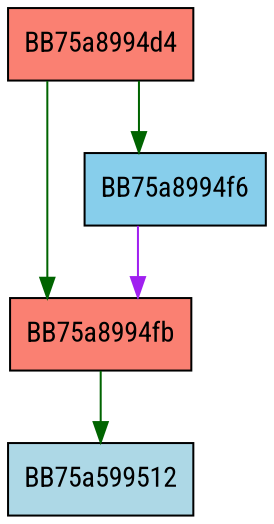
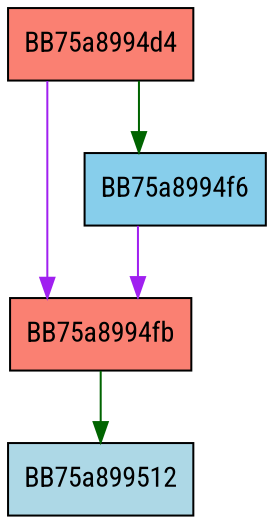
  digraph {
    fontname="Roboto Condensed"
    splines=ortho
    node [fillcolor=salmon fontname="Roboto Condensed" shape=box style=filled]
    edge [color=purple fontname="Roboto Condensed"]
    BB75a8994d4
    BB75a8994fb
    BB75a8994f6 [fillcolor=skyblue]
-   BB75a899512 [fillcolor=lightblue label=BB75a599512]
-   BB75a8994d4 -> BB75a8994fb [color=darkgreen]
+   BB75a899512 [fillcolor=lightblue]
+   BB75a8994d4 -> BB75a8994fb
    BB75a8994d4 -> BB75a8994f6 [color=darkgreen]
    BB75a8994fb -> BB75a899512 [color=darkgreen]
    BB75a8994f6 -> BB75a8994fb
  }
